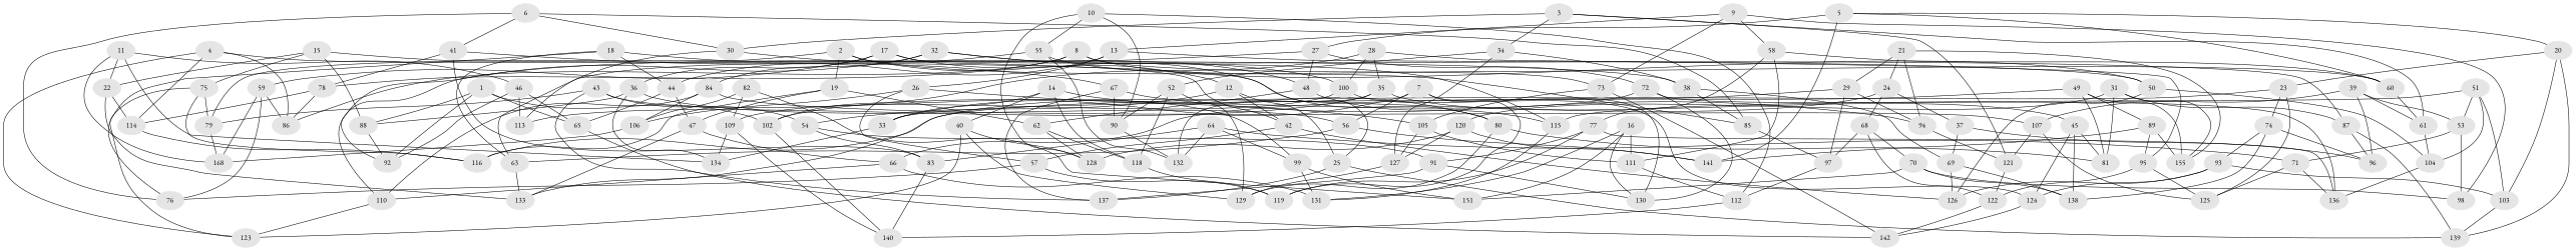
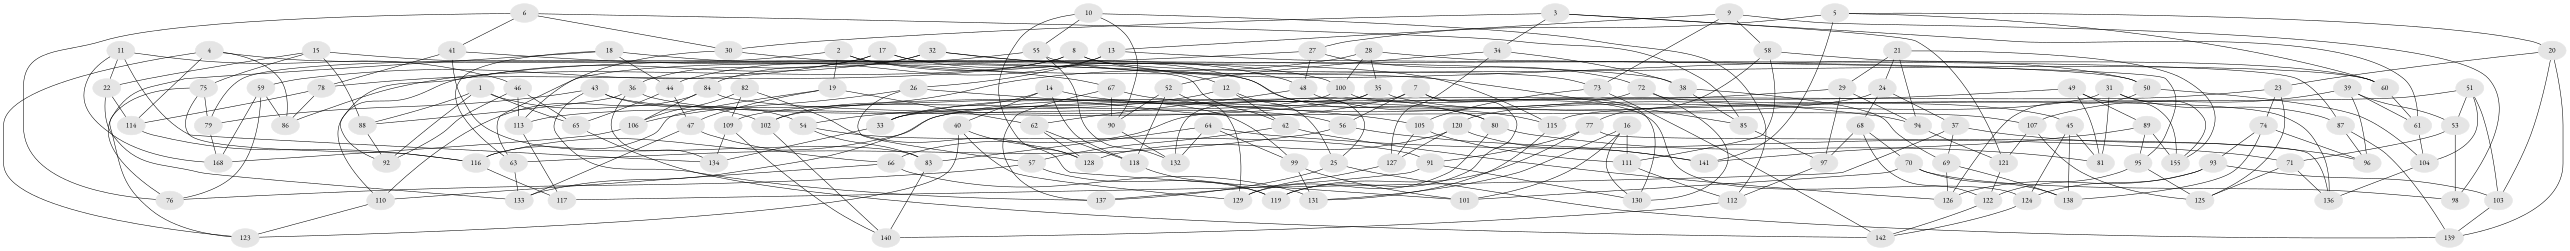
  graph {
    fontname="EB Garamond"
    node [color=gray90 fontname="EB Garamond" style=filled]
    edge [fontname="EB Garamond"]
    1
    65
    88
    92
    102
    142
    140
    2
    12
    19
    79
    85
    25
    42
    54
    47
    62
    116
    n19 [label=168]
    97
    3
    30
    34
    61
    121
    113
    38
    52
    127
    104
    122
    4
    86
    114
    123
    69
    5
    20
    27
    60
    141
    23
    103
    139
    48
    72
    110
    6
    41
    76
    78
    67
    83
    7
    33
    56
    119
    130
    134
    63
    8
    50
    126
    9
    13
    58
    73
    98
    26
    44
    111
    77
    105
    10
    55
    90
    112
    128
    132
    11
    22
    46
    133
    137
    57
    91
    106
    14
    40
    80
    118
    129
    81
    15
    75
    16
-   101 [label=151]
+   101
    131
    17
    36
    59
    87
    96
    18
    100
    124
    109
    66
    74
    125
    21
    24
    29
    94
    n115 [label=155]
    37
    68
    138
    93
+   117
    70
    115
    136
    28
    35
    95
    45
    31
    120
    32
    84
    107
    39
    53
    71
    43
    99
    49
    89
    51
    64
    82
    1 -- 65
    1 -- 88
    1 -- 92
    1 -- 102
    65 -- 142
    88 -- 92
    102 -- 140
    2 -- 12
    2 -- 19
    2 -- 79
    2 -- 85
    12 -- 25
    12 -- 42
    12 -- 54
    19 -- 47
    19 -- 62
    19 -- 116
    79 -- n19
    85 -- 97
    25 -- 139
    25 -- 137
    42 -- 126
    42 -- 57
    54 -- 83
    54 -- 91
    47 -- 133
    47 -- 66
    62 -- 128
    62 -- 118
+   116 -- 117
    97 -- 112
    3 -- 30
    3 -- 34
    3 -- 61
    3 -- 121
    30 -- 42
    30 -- 113
    34 -- 38
    34 -- 52
    34 -- 127
    61 -- 104
    121 -- 122
+   113 -- 117
    38 -- 85
    38 -- 69
    52 -- 90
    52 -- 118
    52 -- 129
    127 -- 129
    104 -- 136
    122 -- 142
    4 -- 38
    4 -- 86
    4 -- 114
    4 -- 123
    114 -- 116
    69 -- 126
    69 -- 138
    5 -- 20
    5 -- 27
    5 -- 60
    5 -- 141
    20 -- 23
    20 -- 103
    20 -- 139
    27 -- 48
    27 -- 72
    27 -- 110
    60 -- 61
    23 -- 116
    23 -- 74
    23 -- 125
    103 -- 139
    48 -- 62
    48 -- 115
    72 -- 102
    72 -- 130
    72 -- 136
    110 -- 123
    6 -- 85
    6 -- 30
    6 -- 41
    6 -- 76
    41 -- 78
    41 -- 67
    41 -- 83
    78 -- 86
    78 -- 114
    67 -- 90
    67 -- 137
    67 -- 94
    83 -- 140
    7 -- 33
    7 -- 56
    7 -- 119
    7 -- 130
    33 -- 134
    56 -- 141
    56 -- 63
    63 -- 133
    8 -- 86
    8 -- 60
    8 -- 78
    8 -- 50
    50 -- 104
    50 -- 126
    9 -- 13
    9 -- 58
    9 -- 73
    9 -- 98
    13 -- 50
    13 -- 26
    13 -- 44
    58 -- 60
    58 -- 111
    58 -- 77
    73 -- 142
    73 -- 105
    26 -- 105
    26 -- 57
    26 -- 106
    44 -- 65
    44 -- 47
    111 -- 112
    77 -- 119
    77 -- 91
    77 -- 136
    105 -- 127
    105 -- 111
    10 -- 55
    10 -- 90
    10 -- 112
    10 -- 128
    55 -- 63
    55 -- 73
    55 -- 132
    90 -- 132
    112 -- 140
    11 -- n19
    11 -- 134
    11 -- 22
    11 -- 46
    22 -- 114
    22 -- 133
    46 -- 65
    46 -- 92
    46 -- 113
    57 -- 76
    57 -- 119
    91 -- 130
    91 -- 137
    106 -- n19
    14 -- 33
    14 -- 40
    14 -- 80
    14 -- 118
    40 -- 123
    40 -- 128
    40 -- 129
    80 -- 129
    80 -- 81
    118 -- 119
    15 -- 88
    15 -- 22
    15 -- 80
    15 -- 75
    75 -- 79
    75 -- 116
    75 -- 123
    16 -- 130
    16 -- 111
    16 -- 101
    16 -- 131
    17 -- 25
    17 -- 36
    17 -- 59
    17 -- 87
    36 -- 88
    36 -- 56
    36 -- 134
    59 -- n19
    59 -- 86
    59 -- 76
    87 -- 139
    87 -- 96
    18 -- 76
    18 -- 63
    18 -- 44
    18 -- 100
    100 -- 124
    100 -- 109
    124 -- 142
    109 -- 140
    109 -- 134
    66 -- 110
    66 -- 131
    74 -- 96
    74 -- 138
    74 -- 93
    21 -- 24
    21 -- 29
    21 -- 94
    21 -- n115
    24 -- 133
    24 -- 37
    24 -- 68
    29 -- 97
    29 -- 33
    29 -- 94
    94 -- 121
    37 -- 69
    37 -- 96
+   37 -- 117
    68 -- 97
    68 -- 122
    68 -- 70
    93 -- 103
    93 -- 126
    93 -- 124
    70 -- 98
    70 -- 101
    70 -- 138
    115 -- 131
    28 -- 102
    28 -- 100
    28 -- 35
    28 -- 95
    35 -- 113
    35 -- 132
    35 -- 45
    95 -- 122
    95 -- 125
    45 -- 81
    45 -- 124
    45 -- 138
    31 -- 81
    31 -- 87
    31 -- n115
    31 -- 120
    120 -- 127
    120 -- 141
    120 -- 128
    32 -- 92
    32 -- 48
    32 -- 115
    32 -- 84
    84 -- 110
    84 -- 106
    84 -- 107
    107 -- 121
    107 -- 125
    39 -- 61
    39 -- 96
    39 -- 107
    39 -- 53
    53 -- 98
    53 -- 71
    71 -- 125
    71 -- 136
    43 -- 79
    43 -- 54
    43 -- 137
    43 -- 99
    99 -- 101
    99 -- 131
    49 -- 81
    49 -- 66
    49 -- n115
    49 -- 89
    89 -- 141
    89 -- n115
    89 -- 95
    51 -- 104
    51 -- 103
    51 -- 115
    51 -- 53
    64 -- 83
    64 -- 132
    64 -- 71
    64 -- 99
    82 -- 106
    82 -- 101
    82 -- 109
  }
